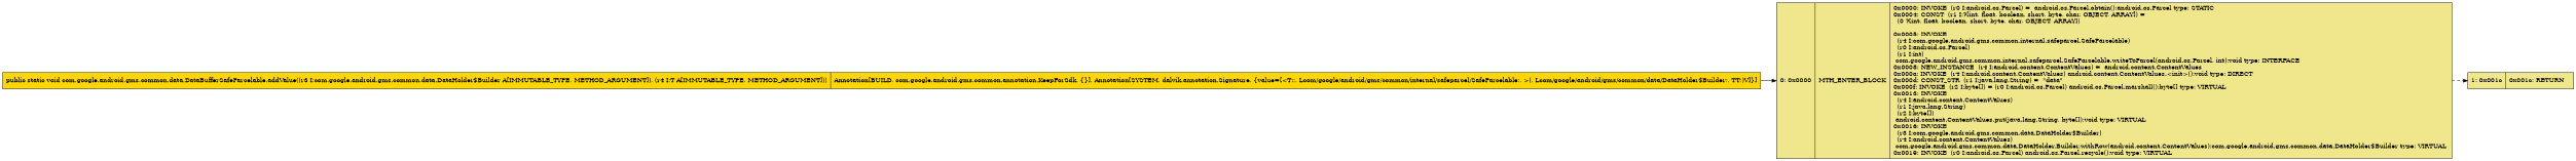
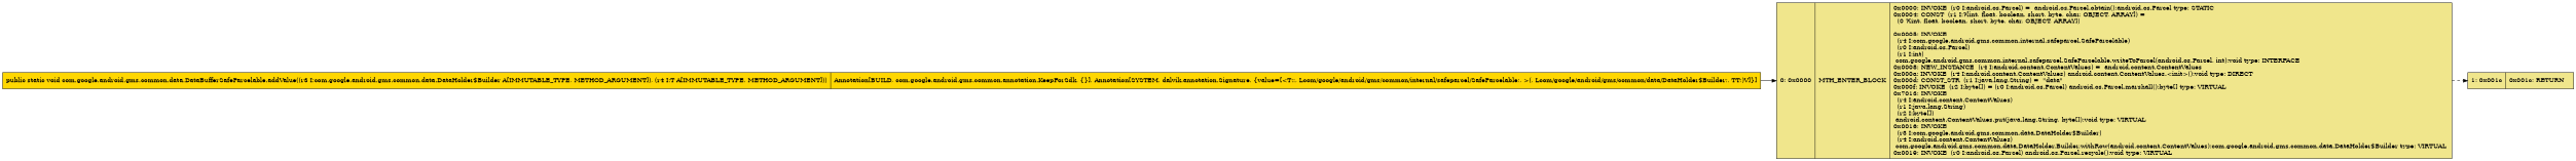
  digraph {
    rankdir=LR
    fontname="DejaVu Serif"
    node [shape=record style=filled fillcolor=khaki fontname="DejaVu Serif"]
    edge [color=black fontname="DejaVu Serif"]
-   n1 [label="{0\:\ 0x0000|MTH_ENTER_BLOCK\l|0x0000: INVOKE  (r0 I:android.os.Parcel) =  android.os.Parcel.obtain():android.os.Parcel type: STATIC \l0x0004: CONST  (r1 I:?[int, float, boolean, short, byte, char, OBJECT, ARRAY]) = \l  (0 ?[int, float, boolean, short, byte, char, OBJECT, ARRAY])\l \l0x0005: INVOKE  \l  (r4 I:com.google.android.gms.common.internal.safeparcel.SafeParcelable)\l  (r0 I:android.os.Parcel)\l  (r1 I:int)\l com.google.android.gms.common.internal.safeparcel.SafeParcelable.writeToParcel(android.os.Parcel, int):void type: INTERFACE \l0x0008: NEW_INSTANCE  (r4 I:android.content.ContentValues) =  android.content.ContentValues \l0x000a: INVOKE  (r4 I:android.content.ContentValues) android.content.ContentValues.\<init\>():void type: DIRECT \l0x000d: CONST_STR  (r1 I:java.lang.String) =  \"data\" \l0x000f: INVOKE  (r2 I:byte[]) = (r0 I:android.os.Parcel) android.os.Parcel.marshall():byte[] type: VIRTUAL \l0x0013: INVOKE  \l  (r4 I:android.content.ContentValues)\l  (r1 I:java.lang.String)\l  (r2 I:byte[])\l android.content.ContentValues.put(java.lang.String, byte[]):void type: VIRTUAL \l0x0016: INVOKE  \l  (r3 I:com.google.android.gms.common.data.DataHolder$Builder)\l  (r4 I:android.content.ContentValues)\l com.google.android.gms.common.data.DataHolder.Builder.withRow(android.content.ContentValues):com.google.android.gms.common.data.DataHolder$Builder type: VIRTUAL \l0x0019: INVOKE  (r0 I:android.os.Parcel) android.os.Parcel.recycle():void type: VIRTUAL \l}"]
+   n1 [label="{0\:\ 0x0000|MTH_ENTER_BLOCK\l|0x0000: INVOKE  (r0 I:android.os.Parcel) =  android.os.Parcel.obtain():android.os.Parcel type: STATIC \l0x0004: CONST  (r1 I:?[int, float, boolean, short, byte, char, OBJECT, ARRAY]) = \l  (0 ?[int, float, boolean, short, byte, char, OBJECT, ARRAY])\l \l0x0005: INVOKE  \l  (r4 I:com.google.android.gms.common.internal.safeparcel.SafeParcelable)\l  (r0 I:android.os.Parcel)\l  (r1 I:int)\l com.google.android.gms.common.internal.safeparcel.SafeParcelable.writeToParcel(android.os.Parcel, int):void type: INTERFACE \l0x0008: NEW_INSTANCE  (r4 I:android.content.ContentValues) =  android.content.ContentValues \l0x000a: INVOKE  (r4 I:android.content.ContentValues) android.content.ContentValues.\<init\>():void type: DIRECT \l0x000d: CONST_STR  (r1 I:java.lang.String) =  \"data\" \l0x000f: INVOKE  (r2 I:byte[]) = (r0 I:android.os.Parcel) android.os.Parcel.marshall():byte[] type: VIRTUAL \l0x7013: INVOKE  \l  (r4 I:android.content.ContentValues)\l  (r1 I:java.lang.String)\l  (r2 I:byte[])\l android.content.ContentValues.put(java.lang.String, byte[]):void type: VIRTUAL \l0x0016: INVOKE  \l  (r3 I:com.google.android.gms.common.data.DataHolder$Builder)\l  (r4 I:android.content.ContentValues)\l com.google.android.gms.common.data.DataHolder.Builder.withRow(android.content.ContentValues):com.google.android.gms.common.data.DataHolder$Builder type: VIRTUAL \l0x0019: INVOKE  (r0 I:android.os.Parcel) android.os.Parcel.recycle():void type: VIRTUAL \l}"]
    n2 [label="{1\:\ 0x001c|0x001c: RETURN   \l}"]
    n3 [label="{public static void com.google.android.gms.common.data.DataBufferSafeParcelable.addValue((r3 I:com.google.android.gms.common.data.DataHolder$Builder A[IMMUTABLE_TYPE, METHOD_ARGUMENT]), (r4 I:T A[IMMUTABLE_TYPE, METHOD_ARGUMENT]))  | Annotation[BUILD, com.google.android.gms.common.annotation.KeepForSdk, \{\}], Annotation[SYSTEM, dalvik.annotation.Signature, \{value=[\<T::, Lcom\/google\/android\/gms\/common\/internal\/safeparcel\/SafeParcelable;, \>(, Lcom\/google\/android\/gms\/common\/data\/DataHolder$Builder;, TT;)V]\}]\l}" fillcolor=gold]
    n1 -> n2 [style=dashed]
    n3 -> n1 [style=solid]
  }
